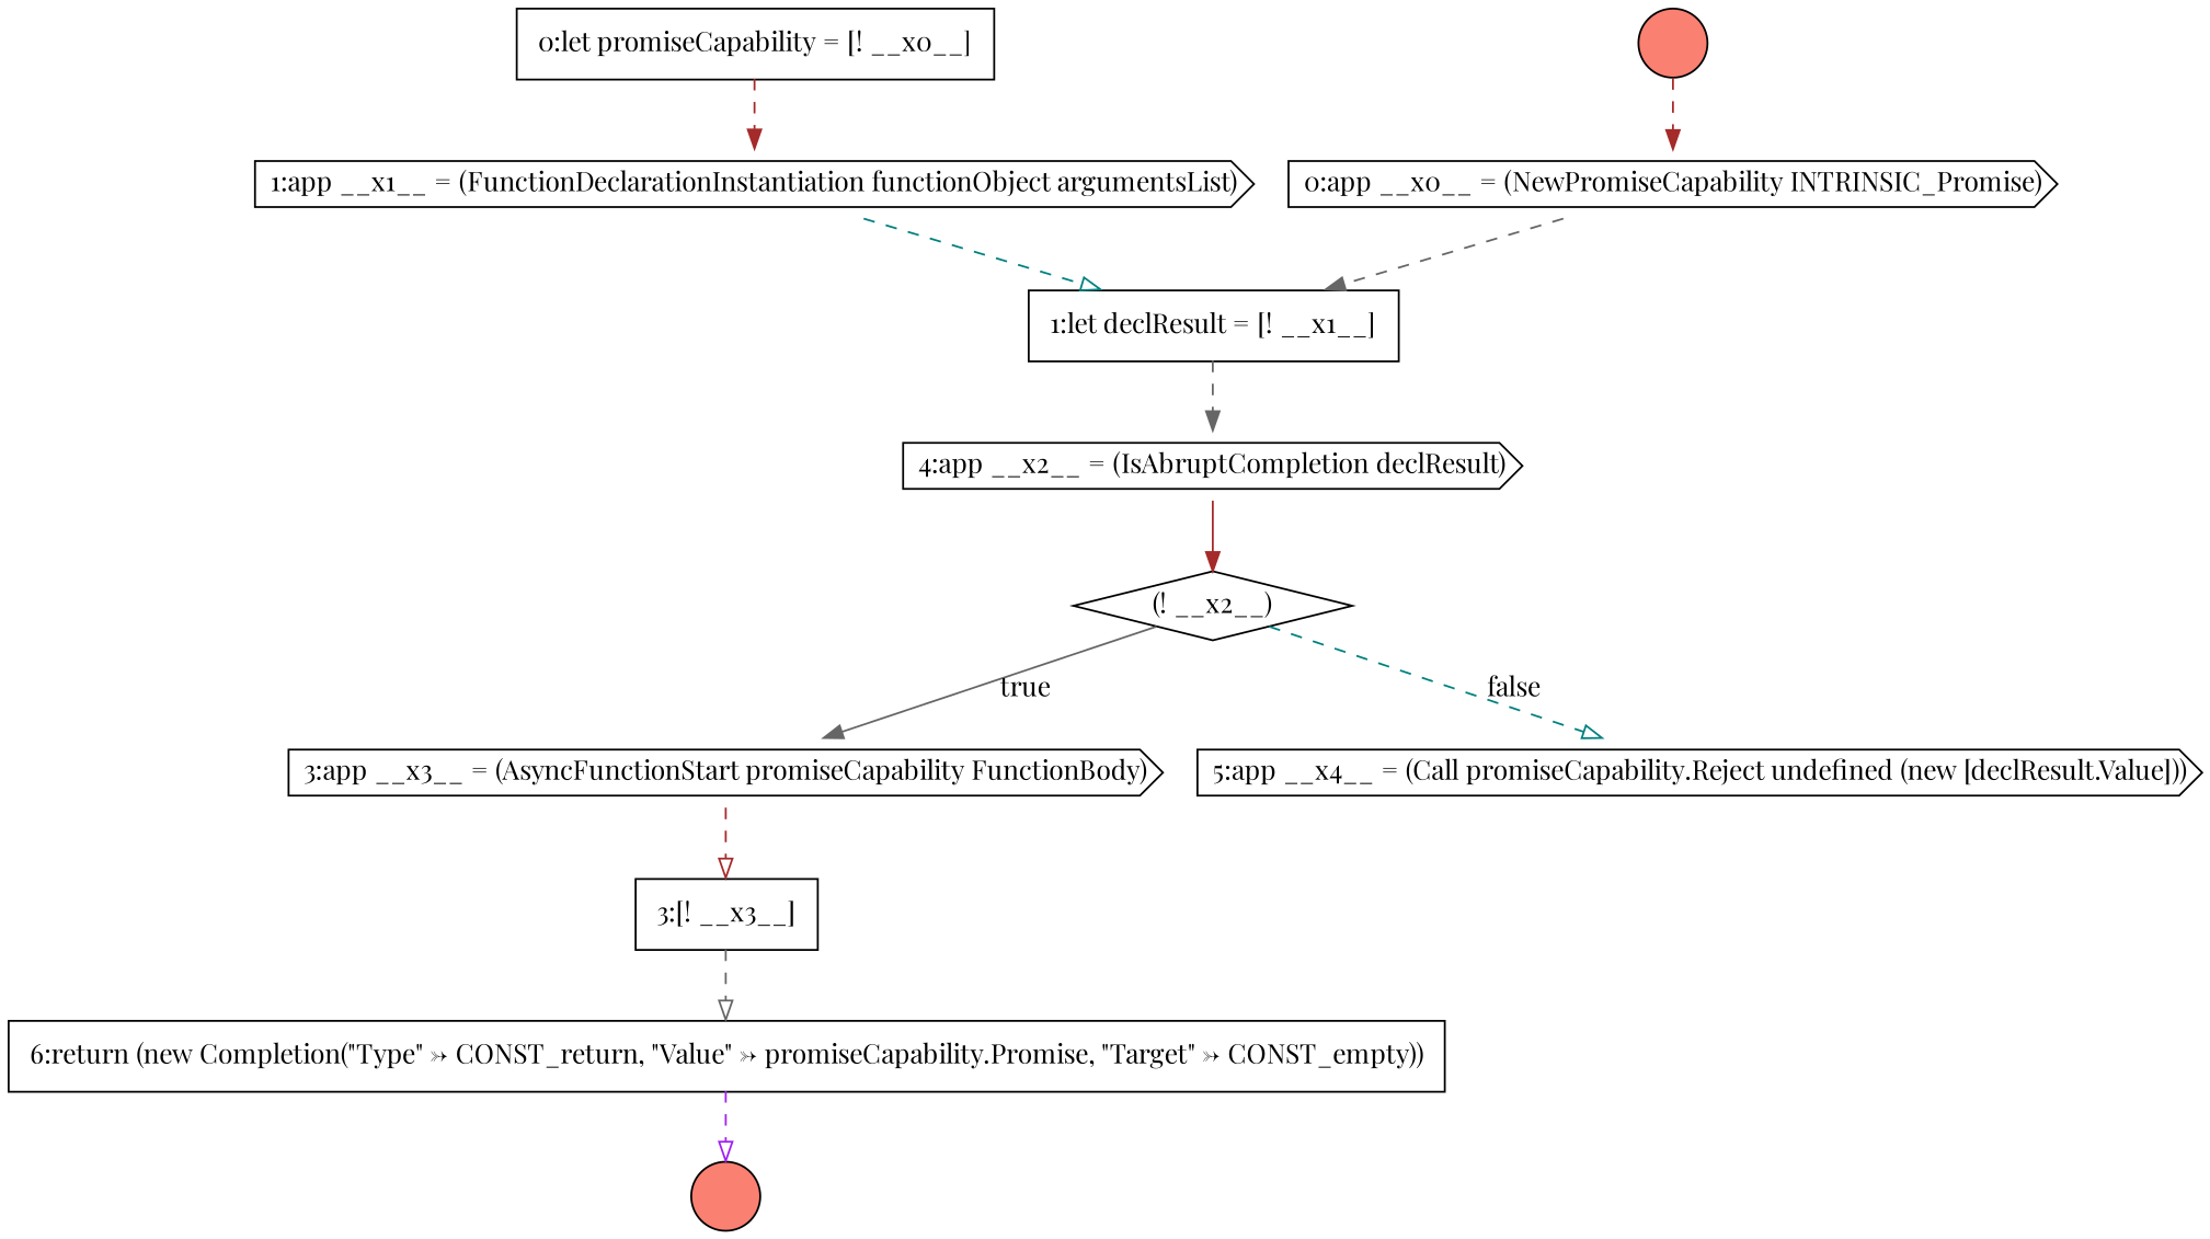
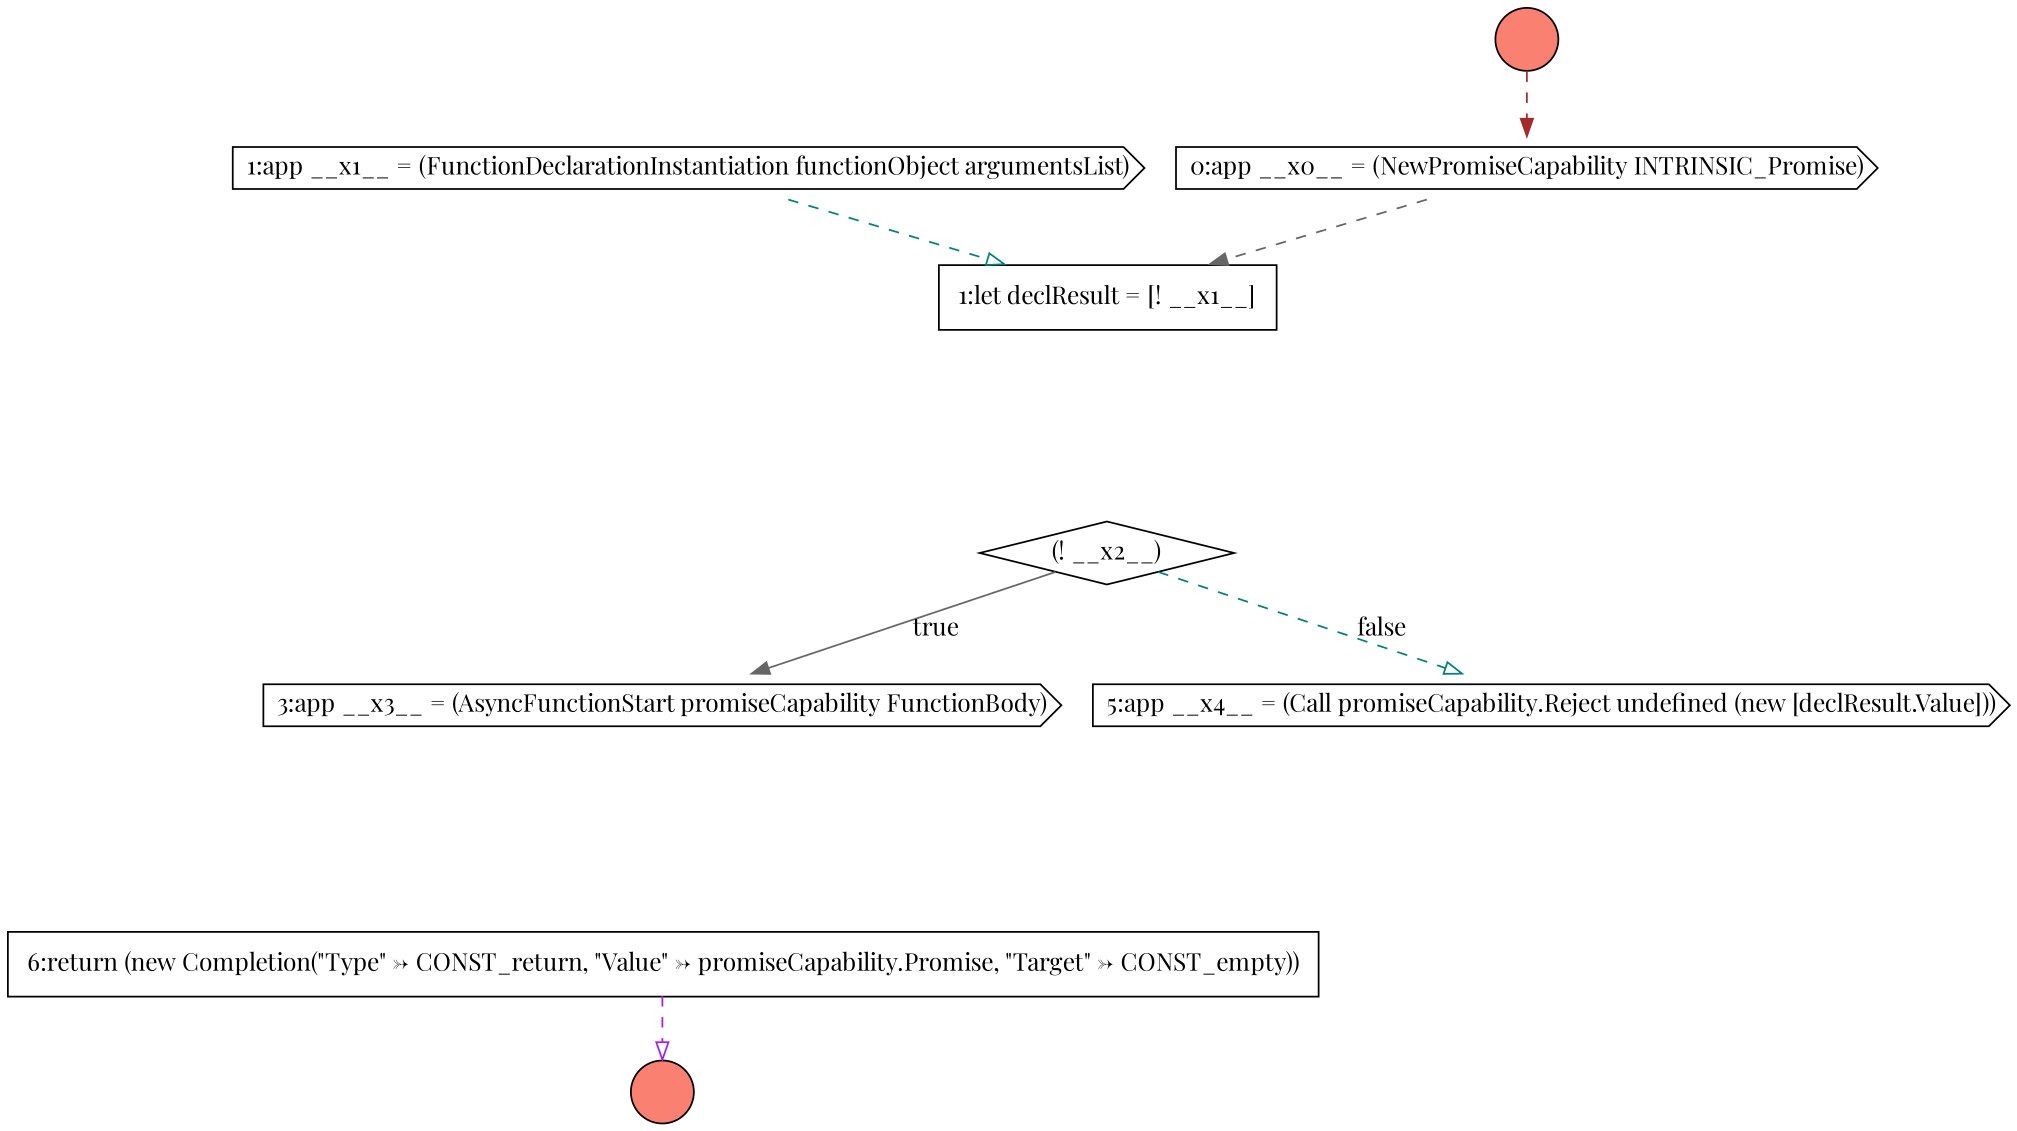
  digraph {
    fontname="Playfair Display"
    node [color=black fillcolor=white fontname="Playfair Display" shape=cds style=filled]
    edge [arrowhead=normal color=gray40 fontname="Playfair Display" style=dashed]
-   n1 [label=<<font color="black">     <table border="0" cellborder="1" cellspacing="0" cellpadding="10">       <tr><td align="left">3:[! __x3__]</td></tr>     </table>   </font>> margin=0 shape=none]
    n2 [label=<<font color="black">     <table border="0" cellborder="1" cellspacing="0" cellpadding="10">       <tr><td align="left">6:return (new Completion(&quot;Type&quot; -&gt; CONST_return, &quot;Value&quot; -&gt; promiseCapability.Promise, &quot;Target&quot; -&gt; CONST_empty))</td></tr>     </table>   </font>> margin=0 shape=none]
    n3 [fillcolor=salmon label=" " shape=circle]
    n4 [label=<<font color="black">(! __x2__)</font>> shape=diamond]
    n5 [label=<<font color="black">3:app __x3__ = (AsyncFunctionStart promiseCapability FunctionBody)</font>>]
    n6 [label=<<font color="black">5:app __x4__ = (Call promiseCapability.Reject undefined (new [declResult.Value]))</font>>]
-   n7 [label=<<font color="black">     <table border="0" cellborder="1" cellspacing="0" cellpadding="10">       <tr><td align="left">0:let promiseCapability = [! __x0__]</td></tr>     </table>   </font>> margin=0 shape=none]
    n8 [label=<<font color="black">1:app __x1__ = (FunctionDeclarationInstantiation functionObject argumentsList)</font>>]
    n9 [label=<<font color="black">     <table border="0" cellborder="1" cellspacing="0" cellpadding="10">       <tr><td align="left">1:let declResult = [! __x1__]</td></tr>     </table>   </font>> margin=0 shape=none]
-   n10 [label=<<font color="black">4:app __x2__ = (IsAbruptCompletion declResult)</font>>]
    n11 [label=<<font color="black">0:app __x0__ = (NewPromiseCapability INTRINSIC_Promise)</font>>]
    n12 [fillcolor=salmon label=" " shape=circle]
-   n1 -> n2 [arrowhead=onormal]
    n2 -> n3 [arrowhead=onormal color=purple]
    n4 -> n5 [label=<<font color="black">true</font>> style=solid]
    n4 -> n6 [arrowhead=onormal color=teal label=<<font color="black">false</font>>]
-   n5 -> n1 [arrowhead=onormal color=brown]
-   n7 -> n8 [color=brown]
    n8 -> n9 [arrowhead=onormal color=teal]
-   n9 -> n10
-   n10 -> n4 [color=brown style=solid]
    n11 -> n9
    n12 -> n11 [color=brown]
  }
